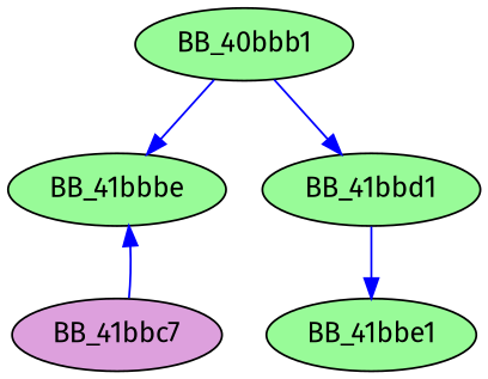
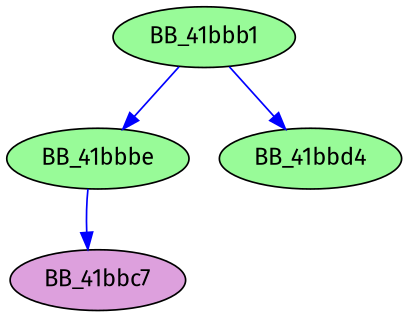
  digraph {
    fontname="Fira Sans"
    node [fillcolor=palegreen fontname="Fira Sans" style=filled]
    edge [color=blue fontname="Fira Sans"]
-   BB_41bbb1 [label=BB_40bbb1]
+   BB_41bbb1
    BB_41bbbe
-   BB_41bbd4 [label=BB_41bbd1]
+   BB_41bbd4
    BB_41bbc7 [fillcolor=plum]
-   BB_41bbe1
    BB_41bbb1 -> BB_41bbbe
    BB_41bbb1 -> BB_41bbd4
-   BB_41bbc7 -> BB_41bbbe
-   BB_41bbd4 -> BB_41bbe1
+   BB_41bbbe -> BB_41bbc7
  }
